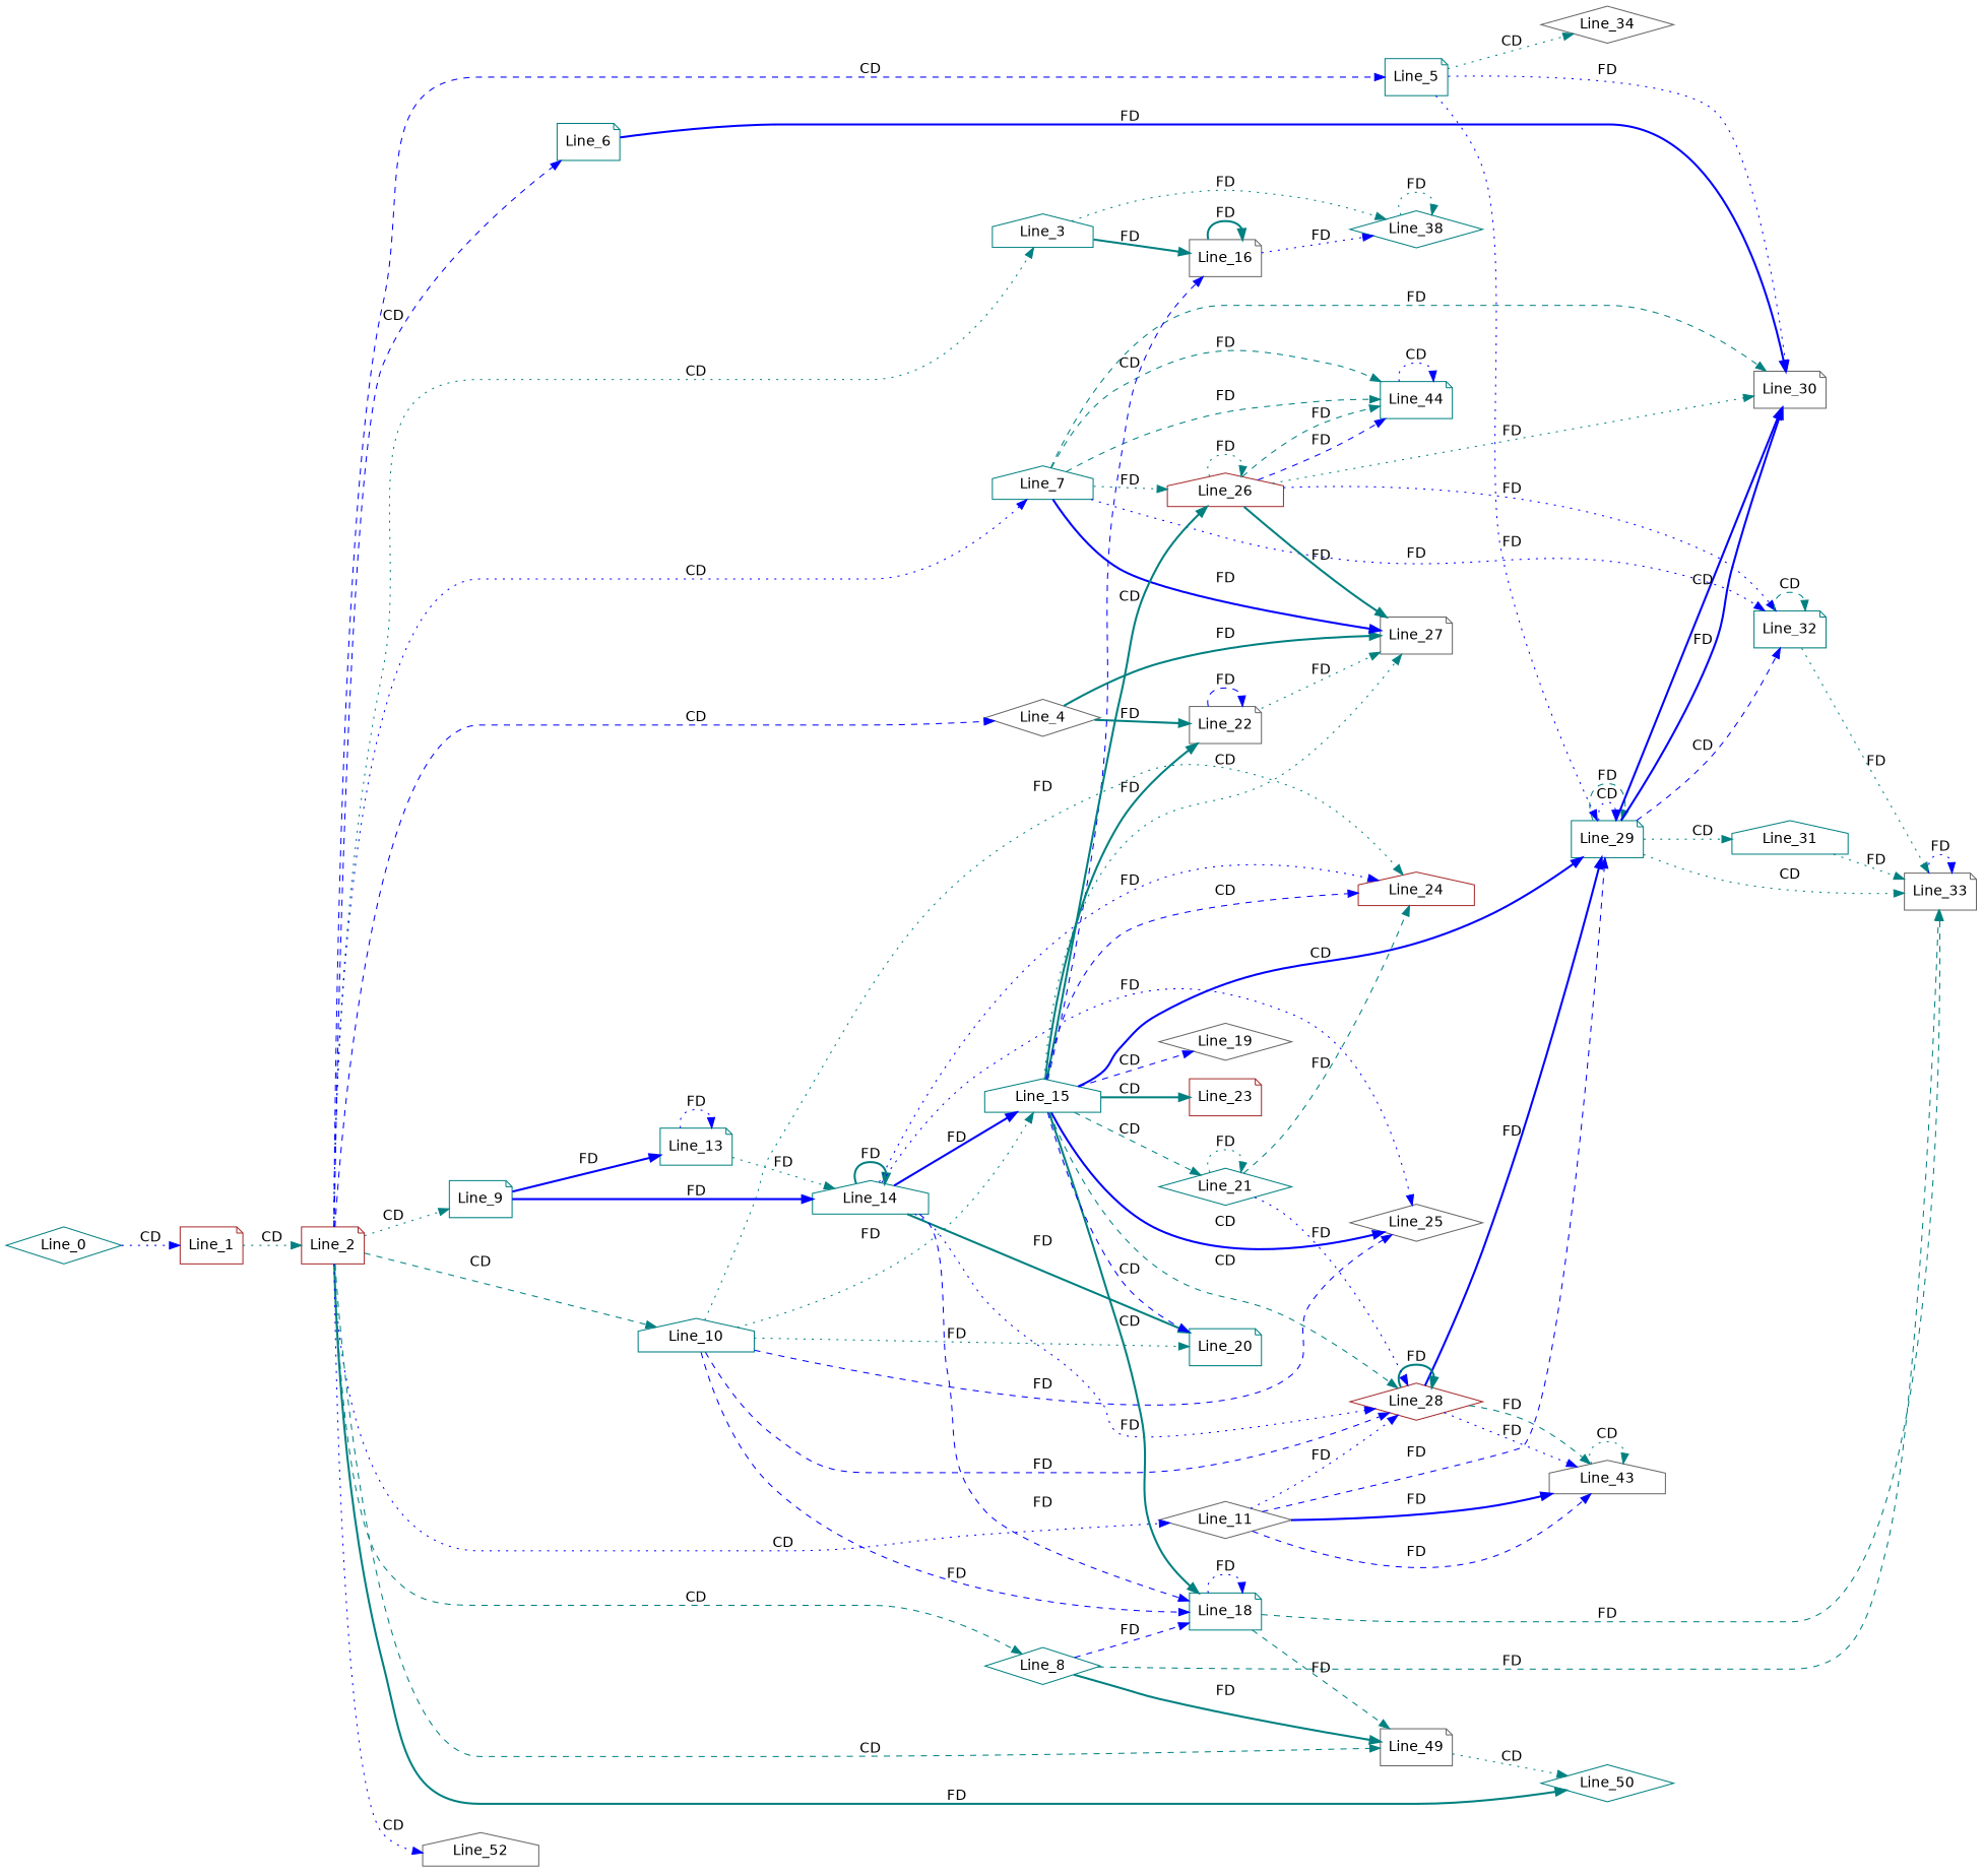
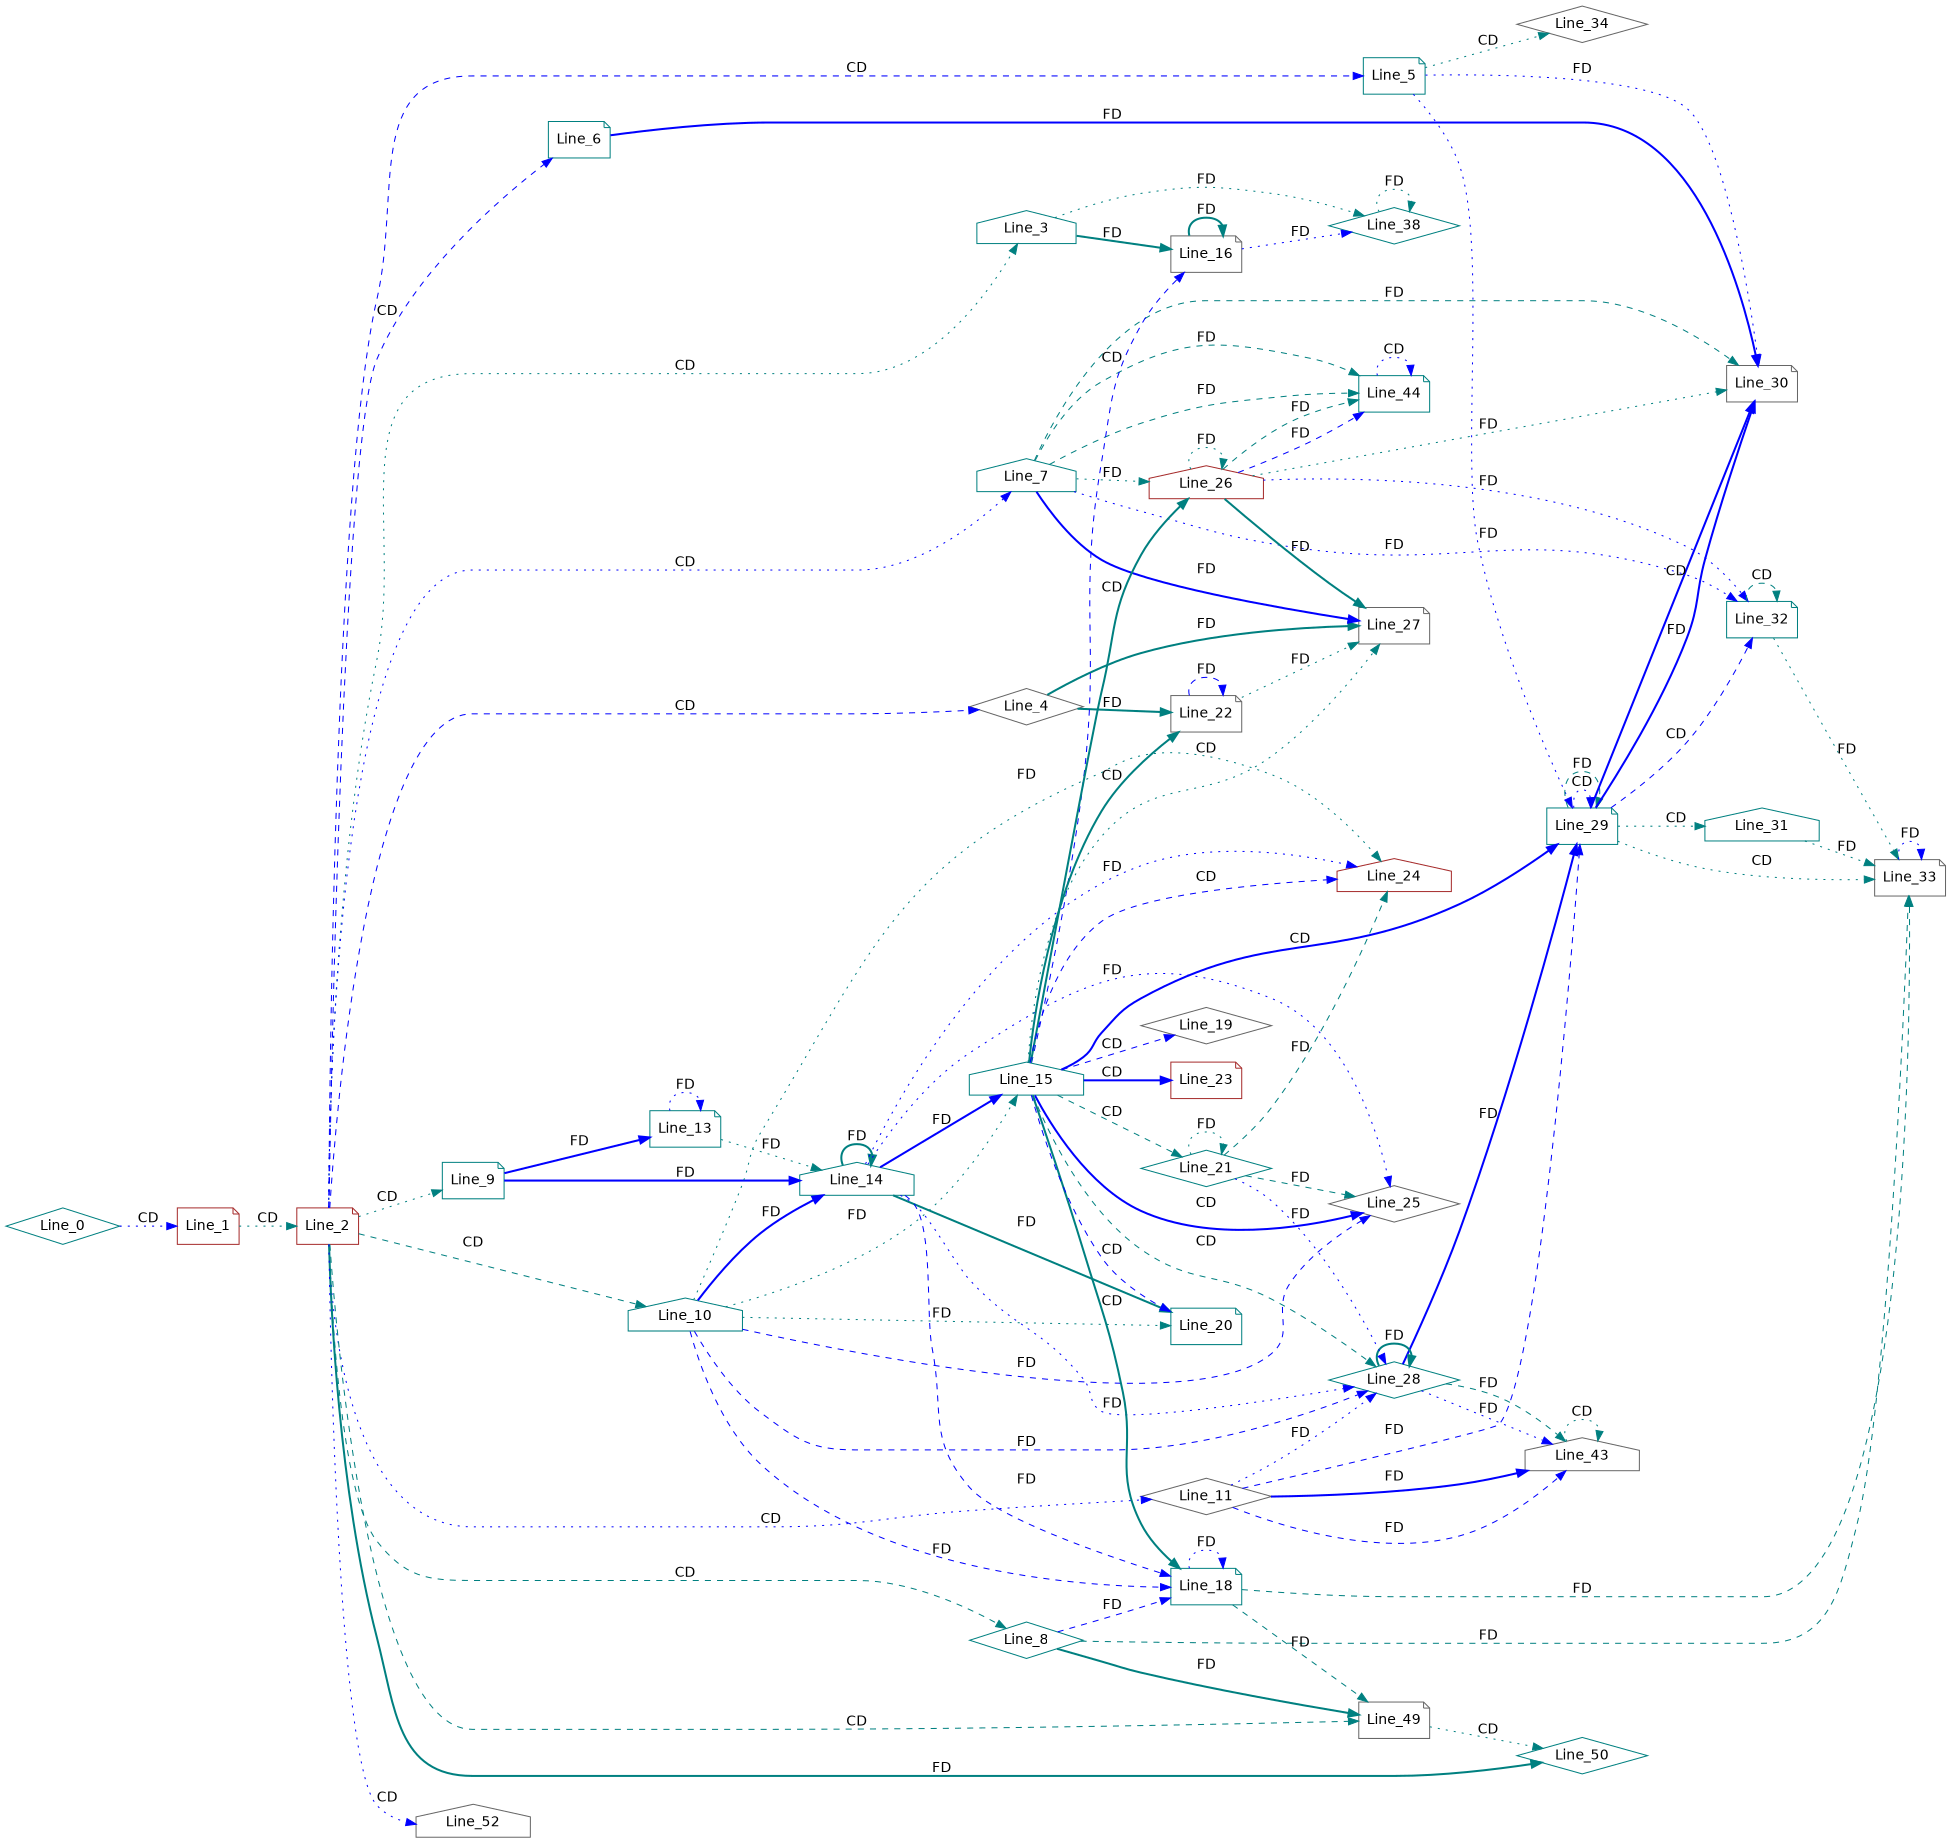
  digraph {
    fontname="DejaVu Sans"
    rankdir=LR
    node [color=teal fontname="DejaVu Sans" shape=note]
    edge [color=teal fontname="DejaVu Sans" style=dotted]
    Line_0 [shape=diamond]
    Line_1 [color=brown]
    Line_2 [color=brown]
    Line_3 [shape=house]
    Line_4 [color=gray40 shape=diamond]
    Line_5
    Line_6
    Line_7 [shape=house]
    Line_8 [shape=diamond]
    Line_9
    Line_10 [shape=house]
    Line_11 [color=gray40 shape=diamond]
    Line_49 [color=gray40]
    Line_50 [shape=diamond]
    Line_52 [color=gray40 shape=house]
    Line_16 [color=gray40]
    Line_38 [shape=diamond]
    Line_22 [color=gray40]
    Line_27 [color=gray40]
    Line_29
    Line_30 [color=gray40]
    Line_34 [color=gray40 shape=diamond]
    Line_26 [color=brown shape=house]
    Line_32
    Line_44
    Line_18
    Line_33 [color=gray40]
    Line_13
    Line_14 [shape=house]
    Line_15 [shape=house]
    Line_20
    Line_24 [color=brown shape=house]
    Line_25 [color=gray40 shape=diamond]
-   Line_28 [color=brown shape=diamond]
+   Line_28 [shape=diamond]
    Line_43 [color=gray40 shape=house]
    Line_31 [shape=house]
    Line_19 [color=gray40 shape=diamond]
    Line_21 [shape=diamond]
    Line_23 [color=brown]
    Line_0 -> Line_1 [color=blue label=CD]
    Line_1 -> Line_2 [label=CD]
    Line_2 -> Line_3 [label=CD]
    Line_2 -> Line_4 [color=blue label=CD style=dashed]
    Line_2 -> Line_5 [color=blue label=CD style=dashed]
    Line_2 -> Line_6 [color=blue label=CD style=dashed]
    Line_2 -> Line_7 [color=blue label=CD]
    Line_2 -> Line_8 [label=CD style=dashed]
    Line_2 -> Line_9 [label=CD]
    Line_2 -> Line_10 [label=CD style=dashed]
    Line_2 -> Line_11 [color=blue label=CD]
    Line_2 -> Line_49 [label=CD style=dashed]
    Line_2 -> Line_50 [label=FD style=bold]
    Line_2 -> Line_52 [color=blue label=CD]
    Line_3 -> Line_16 [label=FD style=bold]
    Line_3 -> Line_38 [label=FD]
    Line_4 -> Line_22 [label=FD style=bold]
    Line_4 -> Line_27 [label=FD style=bold]
    Line_5 -> Line_29 [color=blue label=FD]
    Line_5 -> Line_30 [color=blue label=FD]
    Line_5 -> Line_34 [label=CD]
    Line_6 -> Line_30 [color=blue label=FD style=bold]
    Line_7 -> Line_27 [color=blue label=FD style=bold]
    Line_7 -> Line_30 [label=FD style=dashed]
    Line_7 -> Line_26 [label=FD]
    Line_7 -> Line_32 [color=blue label=FD]
    Line_7 -> Line_44 [label=FD style=dashed]
    Line_7 -> Line_44 [label=FD style=dashed]
    Line_8 -> Line_49 [label=FD style=bold]
    Line_8 -> Line_18 [color=blue label=FD style=dashed]
    Line_8 -> Line_33 [label=FD style=dashed]
    Line_9 -> Line_13 [color=blue label=FD style=bold]
    Line_9 -> Line_14 [color=blue label=FD style=bold]
    Line_10 -> Line_18 [color=blue label=FD style=dashed]
+   Line_10 -> Line_14 [color=blue label=FD style=bold]
    Line_10 -> Line_15 [label=FD]
    Line_10 -> Line_20 [label=FD]
    Line_10 -> Line_24 [label=FD]
    Line_10 -> Line_25 [color=blue label=FD style=dashed]
    Line_10 -> Line_28 [color=blue label=FD style=dashed]
    Line_11 -> Line_29 [color=blue label=FD style=dashed]
    Line_11 -> Line_28 [color=blue label=FD]
    Line_11 -> Line_43 [color=blue label=FD style=dashed]
    Line_11 -> Line_43 [color=blue label=FD style=bold]
    Line_49 -> Line_50 [label=CD]
    Line_16 -> Line_16 [label=FD style=bold]
    Line_16 -> Line_38 [color=blue label=FD]
    Line_38 -> Line_38 [label=FD]
    Line_22 -> Line_22 [color=blue label=FD style=dashed]
    Line_22 -> Line_27 [label=FD]
    Line_29 -> Line_29 [color=blue label=CD]
    Line_29 -> Line_29 [label=FD style=dashed]
    Line_29 -> Line_30 [color=blue label=CD style=bold]
    Line_29 -> Line_30 [color=blue label=FD style=bold]
    Line_29 -> Line_32 [color=blue label=CD style=dashed]
    Line_29 -> Line_33 [label=CD]
    Line_29 -> Line_31 [label=CD]
    Line_26 -> Line_27 [label=FD style=bold]
    Line_26 -> Line_30 [label=FD]
    Line_26 -> Line_26 [label=FD]
    Line_26 -> Line_32 [color=blue label=FD]
    Line_26 -> Line_44 [label=FD style=dashed]
    Line_26 -> Line_44 [color=blue label=FD style=dashed]
    Line_32 -> Line_32 [label=CD style=dashed]
    Line_32 -> Line_33 [label=FD]
    Line_44 -> Line_44 [color=blue label=CD]
    Line_18 -> Line_49 [label=FD style=dashed]
    Line_18 -> Line_18 [color=blue label=FD]
    Line_18 -> Line_33 [label=FD style=dashed]
    Line_33 -> Line_33 [color=blue label=FD]
    Line_13 -> Line_13 [color=blue label=FD]
    Line_13 -> Line_14 [label=FD]
    Line_14 -> Line_18 [color=blue label=FD style=dashed]
    Line_14 -> Line_14 [label=FD style=bold]
    Line_14 -> Line_15 [color=blue label=FD style=bold]
    Line_14 -> Line_20 [label=FD style=bold]
    Line_14 -> Line_24 [color=blue label=FD]
    Line_14 -> Line_25 [color=blue label=FD]
    Line_14 -> Line_28 [color=blue label=FD]
    Line_15 -> Line_16 [color=blue label=CD style=dashed]
-   Line_15 -> Line_22 [label=FD style=bold]
+   Line_15 -> Line_22 [label=CD style=bold]
    Line_15 -> Line_27 [label=CD]
    Line_15 -> Line_29 [color=blue label=CD style=bold]
    Line_15 -> Line_26 [label=CD style=bold]
    Line_15 -> Line_18 [label=CD style=bold]
    Line_15 -> Line_20 [color=blue label=CD style=dashed]
    Line_15 -> Line_24 [color=blue label=CD style=dashed]
    Line_15 -> Line_25 [color=blue label=CD style=bold]
    Line_15 -> Line_28 [label=CD style=dashed]
    Line_15 -> Line_19 [color=blue label=CD style=dashed]
    Line_15 -> Line_21 [label=CD style=dashed]
-   Line_15 -> Line_23 [label=CD style=bold]
+   Line_15 -> Line_23 [color=blue label=CD style=bold]
    Line_28 -> Line_29 [color=blue label=FD style=bold]
    Line_28 -> Line_28 [label=FD style=bold]
    Line_28 -> Line_43 [color=blue label=FD]
    Line_28 -> Line_43 [label=FD style=dashed]
    Line_43 -> Line_43 [label=CD]
    Line_31 -> Line_33 [label=FD]
    Line_21 -> Line_24 [label=FD style=dashed]
+   Line_21 -> Line_25 [label=FD style=dashed]
    Line_21 -> Line_28 [color=blue label=FD]
    Line_21 -> Line_21 [label=FD]
  }
